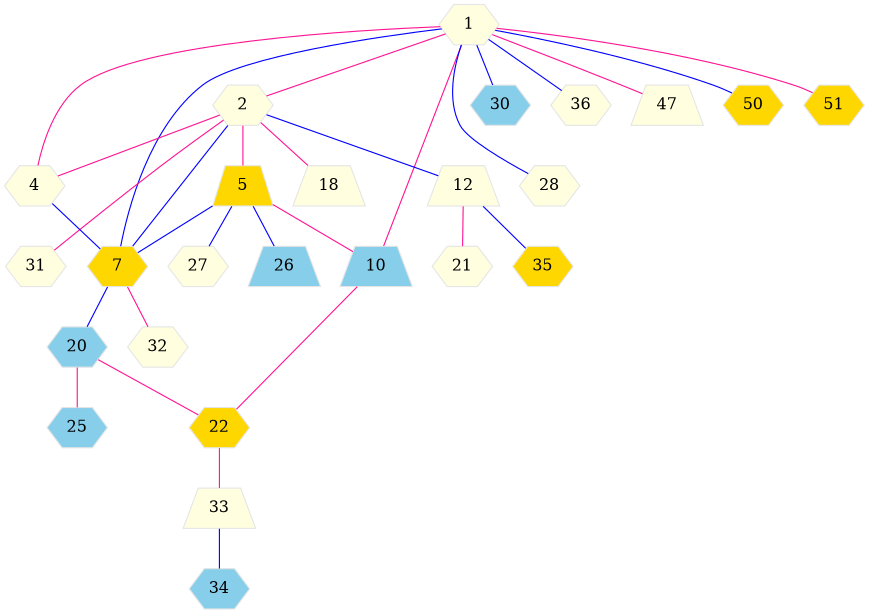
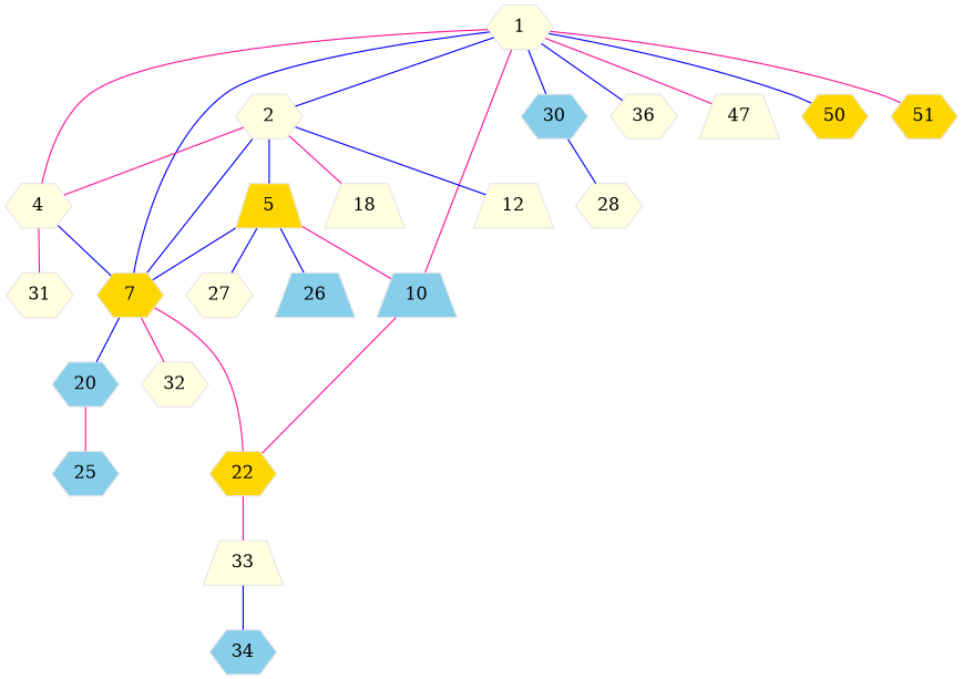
  graph {
    node [color=gray90 fillcolor=lightyellow shape=hexagon style=filled]
    edge [color=blue]
    1 [super="+2+13"]
    n2 [label=2 super="+6+14"]
    4
    7 [fillcolor=gold super="+8+19+40+48"]
    10 [fillcolor=skyblue shape=trapezium super="+38"]
    28
    30 [fillcolor=skyblue]
    36
    47 [shape=trapezium]
    50 [fillcolor=gold]
    51 [fillcolor=gold]
    5 [fillcolor=gold shape=trapezium super="+11+9"]
    12 [shape=trapezium super="+23+16+17"]
    18 [shape=trapezium]
    31 [super="+44"]
    20 [fillcolor=skyblue]
    22 [fillcolor=gold super="+45+29"]
    32 [super="+37"]
    26 [fillcolor=skyblue shape=trapezium]
    27
-   21
-   35 [fillcolor=gold]
    25 [fillcolor=skyblue]
    33 [shape=trapezium]
    34 [fillcolor=skyblue]
-   1 -- n2 [color=deeppink]
+   1 -- n2
    1 -- 4 [color=deeppink]
    1 -- 7
    1 -- 10 [color=deeppink]
-   1 -- 28
+   30 -- 28
    1 -- 30
    1 -- 36
    1 -- 47 [color=deeppink]
    1 -- 50
    1 -- 51 [color=deeppink]
    n2 -- 4 [color=deeppink]
    n2 -- 7
-   n2 -- 5 [color=deeppink weight=2]
+   n2 -- 5 [weight=2]
    n2 -- 12
    n2 -- 18 [color=deeppink]
-   n2 -- 31 [color=deeppink]
+   4 -- 31 [color=deeppink]
    4 -- 7
    7 -- 20
-   20 -- 22 [color=deeppink]
+   7 -- 22 [color=deeppink]
    7 -- 32 [color=deeppink]
    10 -- 22 [color=deeppink]
    5 -- 7
    5 -- 10 [color=deeppink]
    5 -- 26
    5 -- 27
-   12 -- 21 [color=deeppink]
-   12 -- 35
    20 -- 25 [color=deeppink]
    22 -- 33 [color=deeppink]
    33 -- 34
  }
